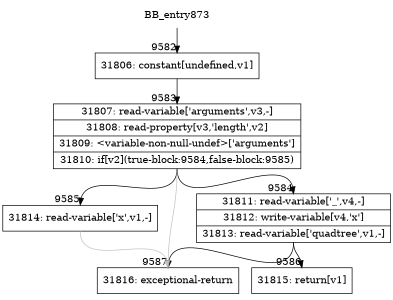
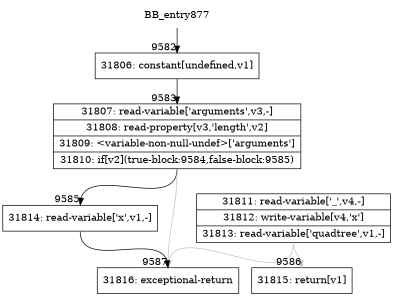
  digraph {
    rankdir=TD
    node [shape=record]
    edge [headport=n tailport=s]
-   BB_entry877 [shape=none label=BB_entry873]
+   BB_entry877 [shape=none]
    n2 [label="{31806: constant[undefined,v1]}"]
    n3 [label="{31807: read-variable['arguments',v3,-]|31808: read-property[v3,'length',v2]|31809: \<variable-non-null-undef\>['arguments']|31810: if[v2](true-block:9584,false-block:9585)}"]
    n4 [label="{31811: read-variable['_',v4,-]|31812: write-variable[v4,'x']|31813: read-variable['quadtree',v1,-]}"]
    n5 [label="{31814: read-variable['x',v1,-]}"]
    n6 [label="{31816: exceptional-return}"]
    n7 [label="{31815: return[v1]}"]
    BB_entry877 -> n2 [headlabel="    9582"]
    n2 -> n3 [headlabel="      9583"]
-   n3 -> n4 [headlabel="      9584"]
    n3 -> n5 [headlabel="      9585"]
    n3 -> n6 [color=gray headlabel="      9587"]
-   n4 -> n6 [color=black]
-   n4 -> n7 [headlabel="      9586"]
-   n5 -> n6 [color=gray]
+   n4 -> n6 [color=gray]
+   n4 -> n7 [headlabel="      9586" color=gray]
+   n5 -> n6 [color=black]
  }
